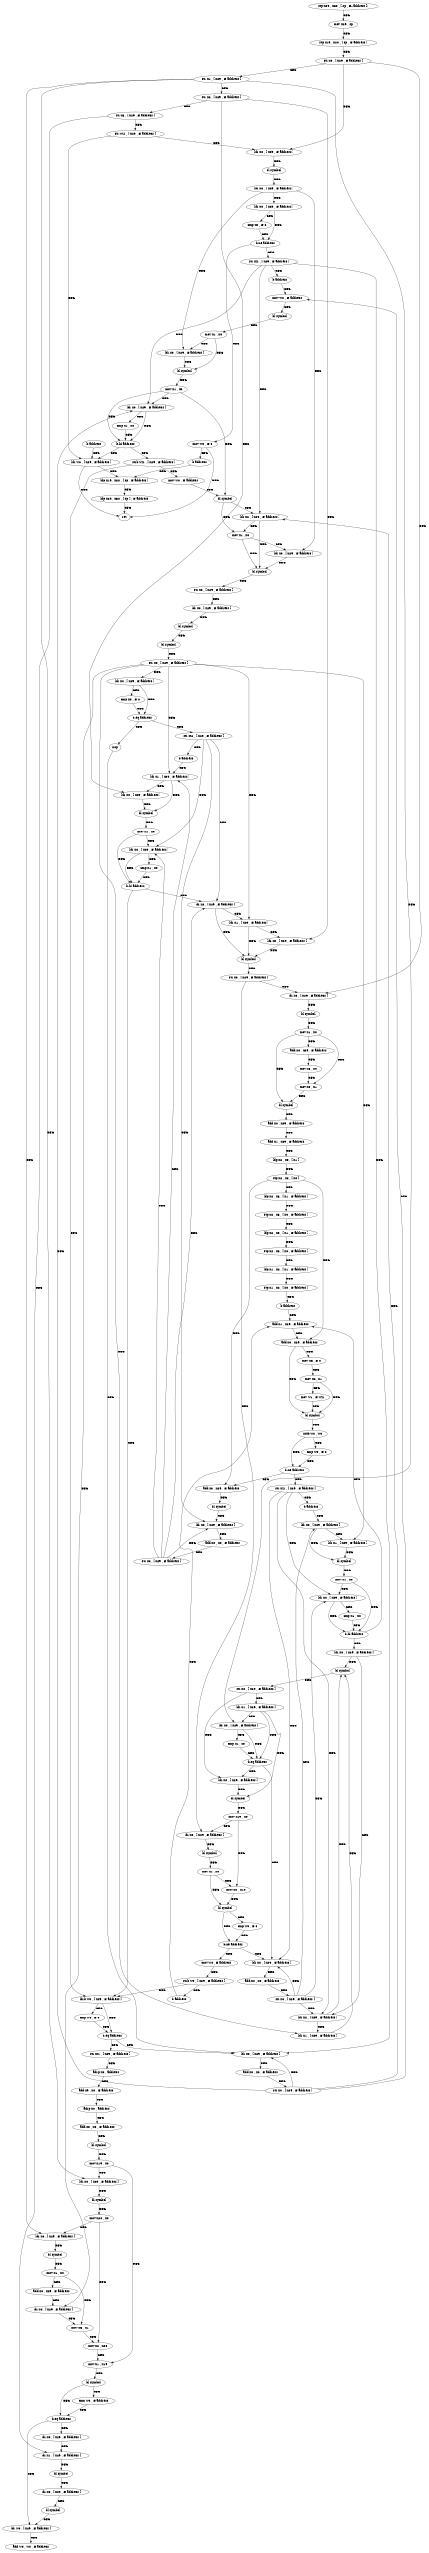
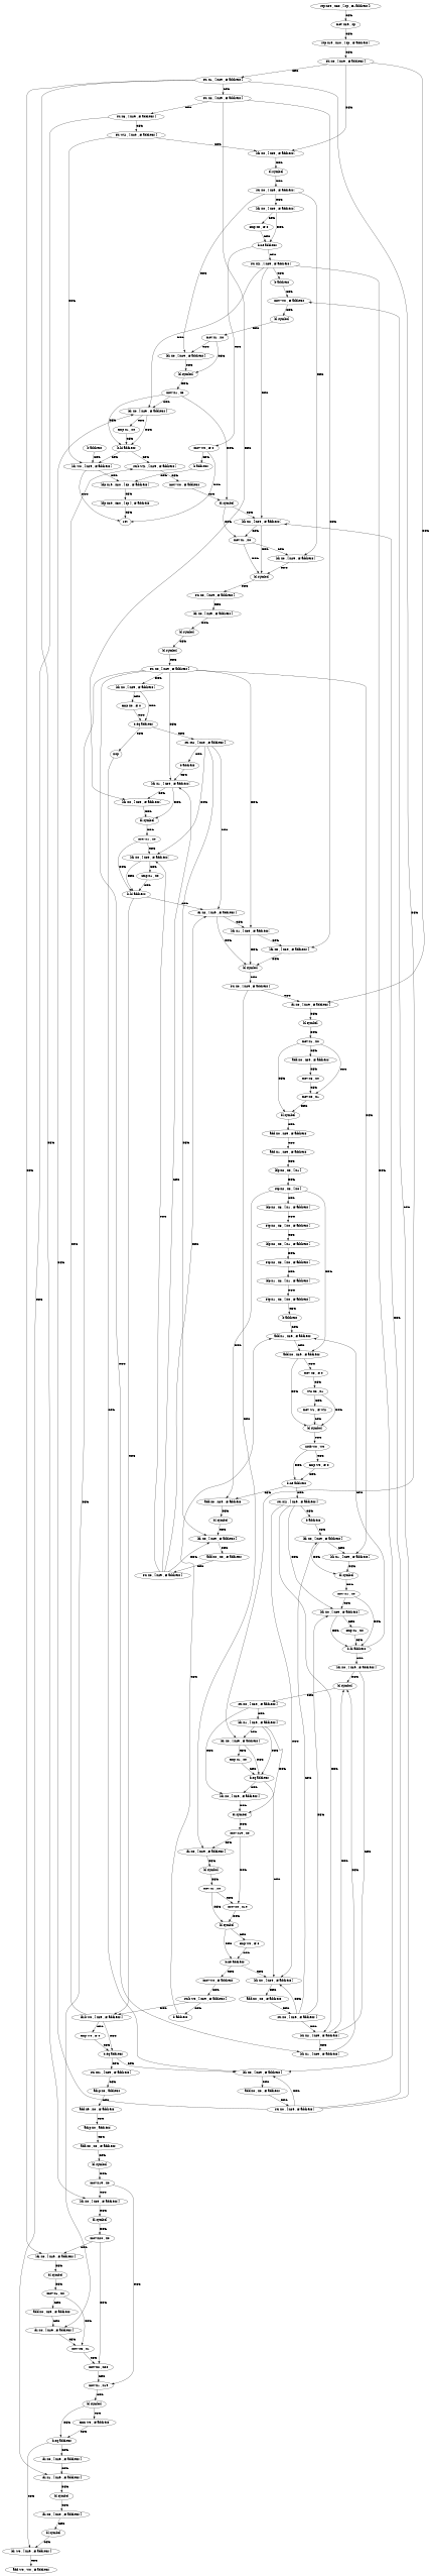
  digraph {
    n1 [label="stp x29 , x30 , [ sp , #- address ]!"]
    n2 [label="mov x29 , sp"]
    n3 [label="stp x19 , x20 , [ sp , # address ]"]
    n4 [label="str x0 , [ x29 , # address ]"]
    n5 [label="str x1 , [ x29 , # address ]"]
    n6 [label="ldr x0 , [ x29 , # address ]"]
    n7 [label="ldr x0 , [ x29 , # address ]"]
    n8 [label="str x2 , [ x29 , # address ]"]
    n9 [label="ldr x0 , [ x29 , # address ]"]
    n10 [label="ldr x0 , [ x29 , # address ]"]
    n11 [label="ldr x0 , [ x29 , # address ]"]
    n12 [label="bl symbol"]
    n13 [label="bl symbol"]
    n14 [label="str x3 , [ x29 , # address ]"]
    n15 [label="ldr x0 , [ x29 , # address ]"]
    n16 [label="ldr x0 , [ x29 , # address ]"]
    n17 [label="bl symbol"]
    n18 [label="bl symbol"]
    n19 [label="b.eq address"]
    n20 [label="cmp x1 , x0"]
    n21 [label="str wzr , [ x29 , # address ]"]
    n22 [label="ldr x1 , [ x29 , # address ]"]
    n23 [label="bl symbol"]
    n24 [label="bl symbol"]
    n25 [label="ldr w0 , [ x29 , # address ]"]
    n26 [label="bl symbol"]
    n27 [label=ret]
    n28 [label="ldp x19 , x20 , [ sp , # address ]"]
    n29 [label="str x0 , [ x29 , # address ]"]
    n30 [label="ldr x0 , [ x29 , # address ]"]
    n31 [label="ldr x0 , [ x29 , # address ]"]
    n32 [label="ldr x0 , [ x29 , # address ]"]
    n33 [label="cmp x0 , # 0"]
    n34 [label="b.ne address"]
    n35 [label="bl symbol"]
    n36 [label="bl symbol"]
    n37 [label="str xzr , [ x29 , # address ]"]
    n38 [label="mov w0 , # 0"]
    n39 [label="b address"]
    n40 [label="ldr x0 , [ x29 , # address ]"]
    n41 [label="ldr x2 , [ x29 , # address ]"]
    n42 [label="ldr x0 , [ x29 , # address ]"]
    n43 [label="b address"]
    n44 [label="mov w0 , # address"]
    n45 [label="b.hi address"]
    n46 [label="cmp x1 , x0"]
    n47 [label="mov x1 , x0"]
    n48 [label="add x0 , x0 , # address"]
    n49 [label="bl symbol"]
    n50 [label="mov x1 , x0"]
    n51 [label="ldp x29 , x30 , [ sp ] , # address"]
    n52 [label="mov x1 , x0"]
    n53 [label="bl symbol"]
    n54 [label="strb wzr , [ x29 , # address ]"]
    n55 [label="mov w0 , # address"]
    n56 [label="ldrb w0 , [ x29 , # address ]"]
    n57 [label="cmp w0 , # 0"]
    n58 [label="b.eq address"]
    n59 [label="str x0 , [ x29 , # address ]"]
    n60 [label="ldr x0 , [ x29 , # address ]"]
    n61 [label="bl symbol"]
    n62 [label="bl symbol"]
    n63 [label="str x0 , [ x29 , # address ]"]
    n64 [label="ldr x0 , [ x29 , # address ]"]
    n65 [label="ldr x1 , [ x29 , # address ]"]
    n66 [label="ldr x1 , [ x29 , # address ]"]
    n67 [label="ldr x4 , [ x29 , # address ]"]
    n68 [label="ldr x1 , [ x29 , # address ]"]
    n69 [label="ldr x1 , [ x29 , # address ]"]
    n70 [label="cmp x0 , # 0"]
    n71 [label="b.eq address"]
    n72 [label="mov x3 , x1"]
    n73 [label="bl symbol"]
    n74 [label="bl symbol"]
    n75 [label=nop]
    n76 [label="str xzr , [ x29 , # address ]"]
    n77 [label="b address"]
    n78 [label="ldr x0 , [ x29 , # address ]"]
    n79 [label="ldr x2 , [ x29 , # address ]"]
    n80 [label="ldr x0 , [ x29 , # address ]"]
    n81 [label="b.hi address"]
    n82 [label="cmp x1 , x0"]
    n83 [label="add x0 , x0 , # address"]
    n84 [label="str x0 , [ x29 , # address ]"]
    n85 [label="mov x1 , x0"]
    n86 [label="str x0 , [ x29 , # address ]"]
    n87 [label="str xzr , [ x29 , # address ]"]
    n88 [label="ldr x0 , [ x29 , # address ]"]
    n89 [label="bl symbol"]
    n90 [label="mov x1 , x0"]
    n91 [label="add x0 , x29 , # address"]
    n92 [label="mov x0 , x1"]
    n93 [label="bl symbol"]
    n94 [label="mov x8 , x0"]
    n95 [label="add x0 , x29 , # address"]
    n96 [label="add x1 , x29 , # address"]
    n97 [label="ldp x2 , x3 , [ x1 ]"]
    n98 [label="stp x2 , x3 , [ x0 ]"]
    n99 [label="ldp x2 , x3 , [ x1 , # address ]"]
    n100 [label="add x0 , x29 , # address"]
    n101 [label="add x0 , x29 , # address"]
    n102 [label="stp x2 , x3 , [ x0 , # address ]"]
    n103 [label="mov x3 , # 0"]
    n104 [label="bl symbol"]
    n105 [label="bl symbol"]
    n106 [label="ldp x2 , x3 , [ x1 , # address ]"]
    n107 [label="stp x2 , x3 , [ x0 , # address ]"]
    n108 [label="ldp x1 , x2 , [ x1 , # address ]"]
    n109 [label="stp x1 , x2 , [ x0 , # address ]"]
    n110 [label="b address"]
    n111 [label="add x1 , x29 , # address"]
    n112 [label="adrp x0 , address"]
    n113 [label="add x9 , x0 , # address"]
-   n114 [label="mov x2 , x1"]
+   n114 [label="wzr x2 , x1"]
    n115 [label="uxtb w0 , w0"]
    n116 [label="mov w1 , # wzr"]
    n117 [label="cmp w0 , # 0"]
    n118 [label="b.ne address"]
    n119 [label="str xzr , [ x29 , # address ]"]
    n120 [label="b address"]
    n121 [label="ldr x0 , [ x29 , # address ]"]
    n122 [label="ldr x2 , [ x29 , # address ]"]
    n123 [label="ldr x0 , [ x29 , # address ]"]
    n124 [label="ldr x0 , [ x29 , # address ]"]
    n125 [label="b.hi address"]
    n126 [label="cmp x1 , x0"]
    n127 [label="add x0 , x0 , # address"]
    n128 [label="adrp x0 , address"]
    n129 [label="add x0 , x0 , # address"]
    n130 [label="bl symbol"]
    n131 [label="mov x19 , x0"]
    n132 [label="mov x1 , x19"]
    n133 [label="bl symbol"]
    n134 [label="mov x20 , x0"]
    n135 [label="mov x2 , x20"]
    n136 [label="mov x1 , x0"]
    n137 [label="add x0 , x29 , # address"]
    n138 [label="cmn w0 , # address"]
    n139 [label="b.eq address"]
    n140 [label="ldr w0 , [ x29 , # address ]"]
    n141 [label="ldr x0 , [ x29 , # address ]"]
    n142 [label="add w0 , w0 , # address"]
    n143 [label="mov x1 , x0"]
    n144 [label="str x0 , [ x29 , # address ]"]
    n145 [label="b address"]
    n146 [label="ldr x0 , [ x29 , # address ]"]
    n147 [label="bl symbol"]
    n148 [label="ldr x0 , [ x29 , # address ]"]
    n149 [label="str x0 , [ x29 , # address ]"]
    n150 [label="ldr x1 , [ x29 , # address ]"]
    n151 [label="ldr x0 , [ x29 , # address ]"]
    n152 [label="bl symbol"]
    n153 [label="mov x19 , x0"]
    n154 [label="str x0 , [ x29 , # address ]"]
    n155 [label="mov x0 , x19"]
    n156 [label="bl symbol"]
    n157 [label="mov x1 , x0"]
    n158 [label="cmp w0 , # 0"]
    n159 [label="b.ne address"]
    n160 [label="mov w0 , # address"]
    n161 [label="strb w0 , [ x29 , # address ]"]
    n162 [label="b address"]
    n1 -> n2 [label=CFG]
    n2 -> n3 [label=CFG]
    n3 -> n4 [label=CFG]
    n4 -> n5 [label=CFG]
    n4 -> n6 [label=DFG]
    n4 -> n7 [label=DFG]
    n5 -> n8 [label=CFG]
    n5 -> n9 [label=DFG]
    n5 -> n10 [label=DFG]
    n5 -> n11 [label=DFG]
    n6 -> n12 [label=DFG]
    n7 -> n13 [label=DFG]
    n8 -> n14 [label=CFG]
    n8 -> n15 [label=DFG]
    n8 -> n16 [label=DFG]
    n9 -> n17 [label=DFG]
    n10 -> n18 [label=DFG]
    n11 -> n19 [label=DFG]
    n11 -> n20 [label=CFG]
    n12 -> n29 [label=DFG]
    n13 -> n90 [label=DFG]
    n14 -> n21 [label=CFG]
    n14 -> n22 [label=DFG]
    n15 -> n23 [label=DFG]
    n16 -> n24 [label=DFG]
    n17 -> n134 [label=DFG]
    n18 -> n136 [label=DFG]
    n19 -> n123 [label=CFG]
    n19 -> n151 [label=CFG]
    n20 -> n19 [label=CFG]
    n21 -> n6 [label=CFG]
    n21 -> n25 [label=DFG]
    n22 -> n26 [label=DFG]
    n23 -> n85 [label=DFG]
    n24 -> n86 [label=DFG]
    n25 -> n27 [label=DFG]
    n25 -> n28 [label=CFG]
    n26 -> n146 [label=CFG]
    n28 -> n51 [label=CFG]
    n29 -> n30 [label=DFG]
    n29 -> n31 [label=DFG]
    n29 -> n32 [label=DFG]
    n30 -> n33 [label=CFG]
    n30 -> n34 [label=DFG]
    n31 -> n35 [label=DFG]
    n32 -> n36 [label=DFG]
    n33 -> n34 [label=CFG]
    n34 -> n37 [label=CFG]
    n34 -> n38 [label=CFG]
    n35 -> n52 [label=DFG]
    n36 -> n59 [label=DFG]
    n37 -> n39 [label=CFG]
    n37 -> n40 [label=DFG]
    n37 -> n41 [label=DFG]
    n37 -> n42 [label=DFG]
    n38 -> n27 [label=DFG]
    n38 -> n43 [label=CFG]
    n39 -> n44 [label=CFG]
    n40 -> n45 [label=DFG]
    n40 -> n46 [label=CFG]
    n41 -> n36 [label=DFG]
    n41 -> n47 [label=CFG]
    n42 -> n48 [label=DFG]
    n43 -> n28 [label=CFG]
    n44 -> n49 [label=CFG]
    n45 -> n25 [label=CFG]
    n45 -> n54 [label=CFG]
    n46 -> n45 [label=CFG]
    n47 -> n32 [label=CFG]
    n47 -> n36 [label=DFG]
    n48 -> n84 [label=DFG]
    n49 -> n50 [label=DFG]
    n50 -> n31 [label=CFG]
    n50 -> n35 [label=DFG]
    n51 -> n27 [label=CFG]
    n52 -> n40 [label=CFG]
    n52 -> n45 [label=DFG]
    n52 -> n53 [label=DFG]
    n53 -> n41 [label=CFG]
    n53 -> n47 [label=DFG]
    n54 -> n55 [label=CFG]
-   n54 -> n56 [label=DFG]
+   n56 -> n54 [label=DFG]
    n55 -> n53 [label=CFG]
    n56 -> n57 [label=CFG]
    n56 -> n58 [label=DFG]
    n57 -> n58 [label=CFG]
    n58 -> n42 [label=CFG]
    n58 -> n87 [label=CFG]
    n59 -> n60 [label=DFG]
    n60 -> n61 [label=DFG]
    n61 -> n62 [label=CFG]
    n62 -> n63 [label=DFG]
    n63 -> n64 [label=DFG]
    n63 -> n65 [label=DFG]
    n63 -> n66 [label=DFG]
    n63 -> n67 [label=DFG]
    n63 -> n68 [label=DFG]
    n63 -> n69 [label=DFG]
    n64 -> n70 [label=CFG]
    n64 -> n71 [label=DFG]
    n65 -> n15 [label=CFG]
    n65 -> n23 [label=DFG]
    n66 -> n16 [label=CFG]
    n66 -> n24 [label=DFG]
    n67 -> n72 [label=CFG]
    n68 -> n73 [label=DFG]
    n69 -> n74 [label=DFG]
    n70 -> n71 [label=CFG]
    n71 -> n75 [label=CFG]
    n71 -> n76 [label=CFG]
    n72 -> n135 [label=CFG]
    n73 -> n143 [label=DFG]
    n74 -> n149 [label=DFG]
    n75 -> n42 [label=CFG]
    n76 -> n77 [label=CFG]
    n76 -> n78 [label=DFG]
    n76 -> n79 [label=DFG]
    n76 -> n80 [label=DFG]
    n77 -> n65 [label=CFG]
    n78 -> n81 [label=DFG]
    n78 -> n82 [label=CFG]
    n79 -> n24 [label=DFG]
    n79 -> n66 [label=CFG]
    n80 -> n83 [label=DFG]
    n81 -> n56 [label=CFG]
    n81 -> n79 [label=CFG]
    n82 -> n81 [label=CFG]
    n83 -> n144 [label=DFG]
    n84 -> n40 [label=DFG]
    n84 -> n41 [label=DFG]
    n84 -> n42 [label=DFG]
    n84 -> n44 [label=CFG]
    n85 -> n78 [label=CFG]
    n85 -> n81 [label=DFG]
    n86 -> n7 [label=CFG]
    n86 -> n88 [label=DFG]
    n87 -> n112 [label=CFG]
    n88 -> n89 [label=DFG]
    n89 -> n157 [label=DFG]
    n90 -> n91 [label=CFG]
    n90 -> n92 [label=DFG]
    n90 -> n93 [label=DFG]
    n91 -> n94 [label=CFG]
    n92 -> n93 [label=DFG]
    n93 -> n95 [label=CFG]
    n94 -> n92 [label=CFG]
    n95 -> n96 [label=CFG]
    n96 -> n97 [label=CFG]
    n97 -> n98 [label=DFG]
    n98 -> n99 [label=CFG]
    n98 -> n100 [label=DFG]
    n98 -> n101 [label=DFG]
    n99 -> n102 [label=DFG]
    n100 -> n103 [label=CFG]
    n100 -> n104 [label=DFG]
    n101 -> n105 [label=DFG]
    n102 -> n106 [label=CFG]
    n103 -> n114 [label=CFG]
    n104 -> n115 [label=DFG]
    n105 -> n80 [label=CFG]
    n106 -> n107 [label=DFG]
    n107 -> n108 [label=CFG]
    n108 -> n109 [label=DFG]
    n109 -> n110 [label=CFG]
    n110 -> n111 [label=CFG]
    n111 -> n100 [label=CFG]
    n112 -> n113 [label=CFG]
    n113 -> n128 [label=CFG]
    n114 -> n104 [label=DFG]
    n114 -> n116 [label=CFG]
    n115 -> n117 [label=CFG]
    n115 -> n118 [label=DFG]
    n116 -> n104 [label=CFG]
    n117 -> n118 [label=CFG]
    n118 -> n101 [label=CFG]
    n118 -> n119 [label=CFG]
    n119 -> n120 [label=CFG]
    n119 -> n121 [label=DFG]
    n119 -> n122 [label=DFG]
    n119 -> n123 [label=DFG]
    n120 -> n124 [label=CFG]
    n121 -> n125 [label=DFG]
    n121 -> n126 [label=CFG]
    n122 -> n69 [label=CFG]
    n122 -> n74 [label=DFG]
    n123 -> n127 [label=DFG]
    n124 -> n68 [label=CFG]
    n124 -> n73 [label=DFG]
    n125 -> n111 [label=CFG]
    n125 -> n148 [label=CFG]
    n126 -> n125 [label=CFG]
    n127 -> n154 [label=DFG]
    n128 -> n129 [label=CFG]
    n129 -> n130 [label=CFG]
    n130 -> n131 [label=DFG]
    n131 -> n9 [label=CFG]
    n131 -> n132 [label=DFG]
    n132 -> n133 [label=CFG]
    n133 -> n138 [label=CFG]
    n133 -> n139 [label=DFG]
    n134 -> n10 [label=CFG]
    n134 -> n135 [label=DFG]
    n135 -> n132 [label=CFG]
    n136 -> n72 [label=DFG]
    n136 -> n137 [label=CFG]
    n137 -> n67 [label=CFG]
    n138 -> n139 [label=CFG]
    n139 -> n140 [label=CFG]
    n139 -> n141 [label=CFG]
    n140 -> n142 [label=CFG]
    n141 -> n22 [label=CFG]
    n143 -> n121 [label=CFG]
    n143 -> n125 [label=DFG]
    n144 -> n65 [label=CFG]
    n144 -> n78 [label=DFG]
    n144 -> n79 [label=DFG]
    n144 -> n80 [label=DFG]
    n145 -> n25 [label=CFG]
    n146 -> n147 [label=CFG]
    n147 -> n140 [label=CFG]
    n148 -> n74 [label=DFG]
    n148 -> n122 [label=CFG]
    n149 -> n150 [label=CFG]
    n149 -> n151 [label=DFG]
    n150 -> n11 [label=CFG]
    n150 -> n19 [label=DFG]
    n150 -> n152 [label=DFG]
    n151 -> n152 [label=DFG]
    n152 -> n153 [label=DFG]
    n153 -> n88 [label=CFG]
    n153 -> n155 [label=DFG]
    n154 -> n121 [label=DFG]
    n154 -> n122 [label=DFG]
    n154 -> n123 [label=DFG]
    n154 -> n124 [label=CFG]
    n155 -> n156 [label=DFG]
    n156 -> n158 [label=CFG]
    n156 -> n159 [label=DFG]
    n157 -> n155 [label=CFG]
    n157 -> n156 [label=DFG]
    n158 -> n159 [label=CFG]
    n159 -> n123 [label=CFG]
    n159 -> n160 [label=CFG]
    n160 -> n161 [label=CFG]
    n161 -> n56 [label=DFG]
    n161 -> n162 [label=CFG]
    n162 -> n111 [label=CFG]
  }
